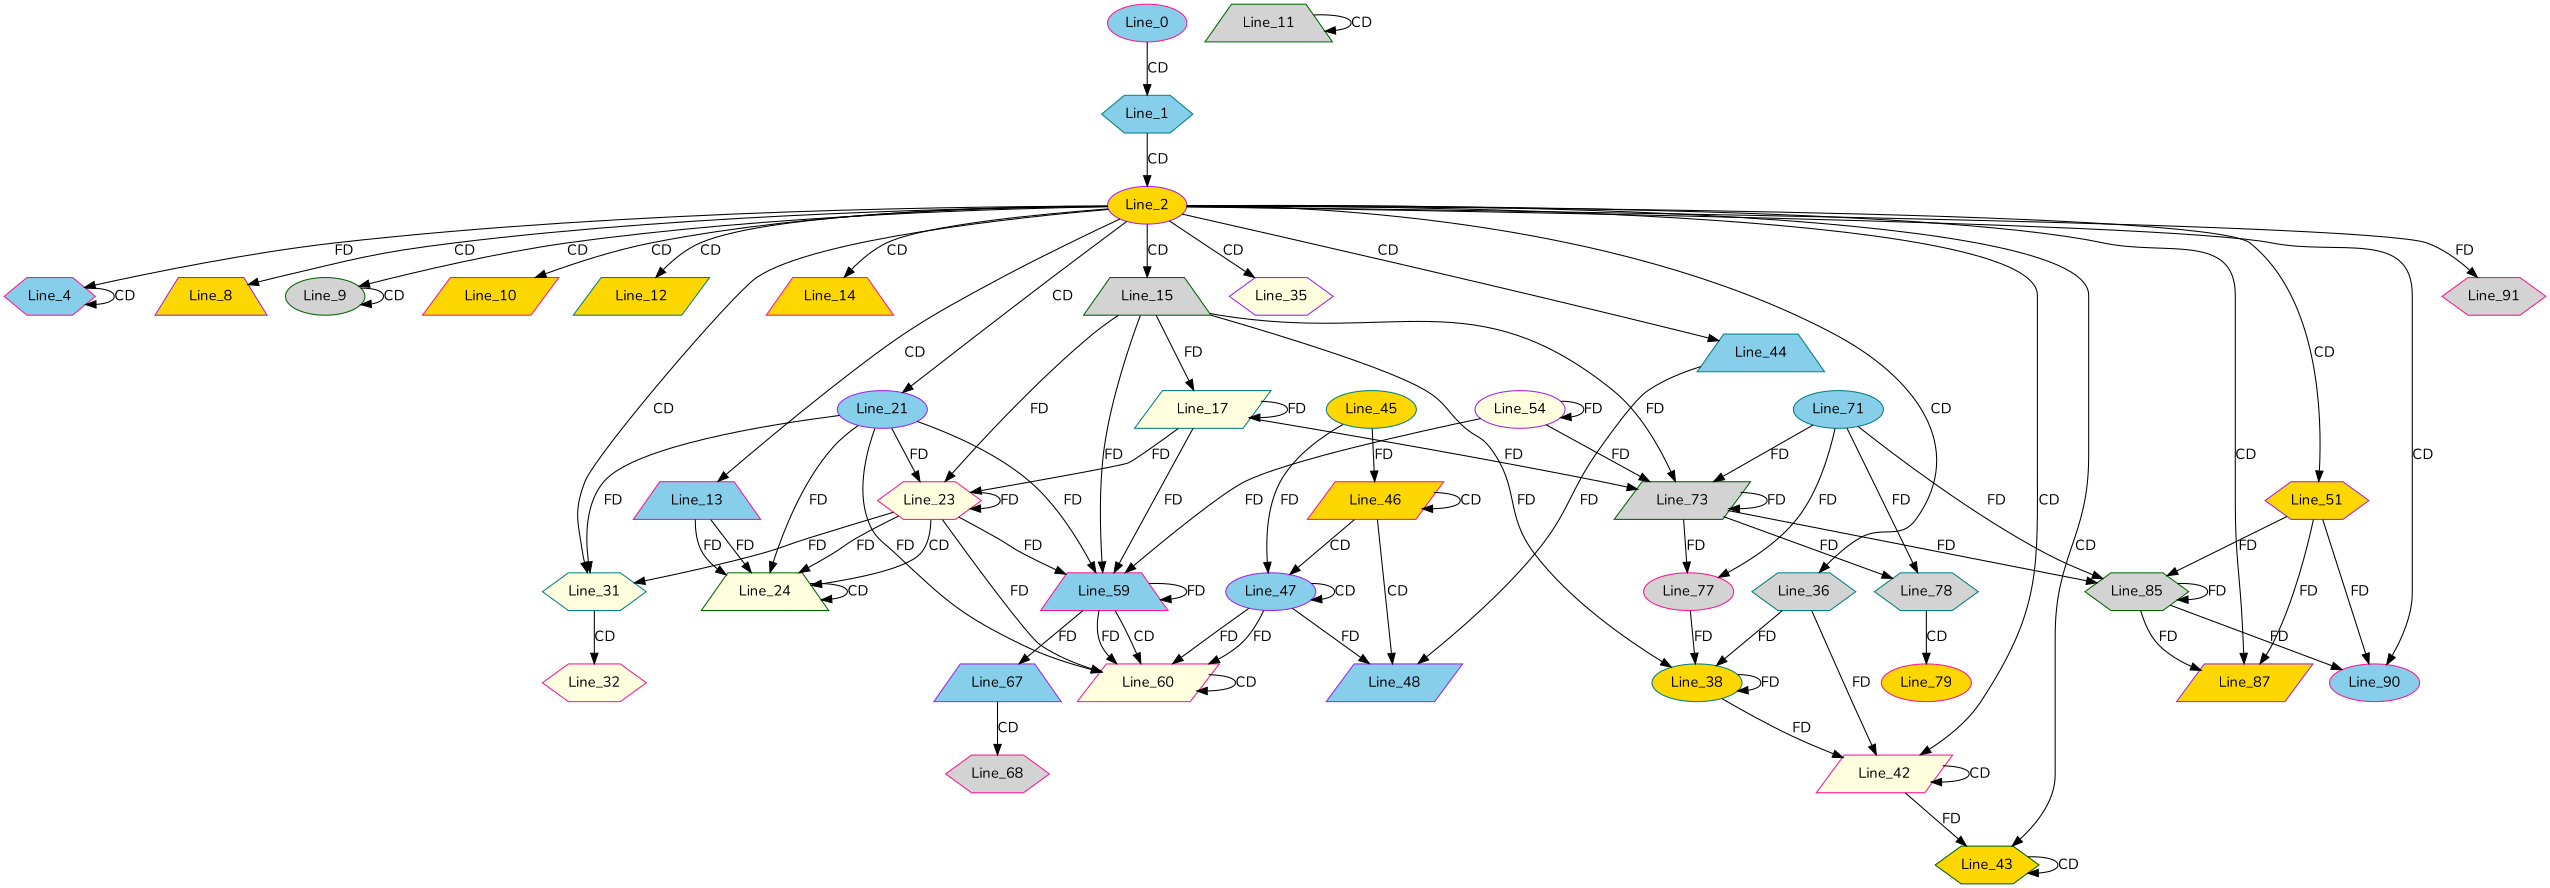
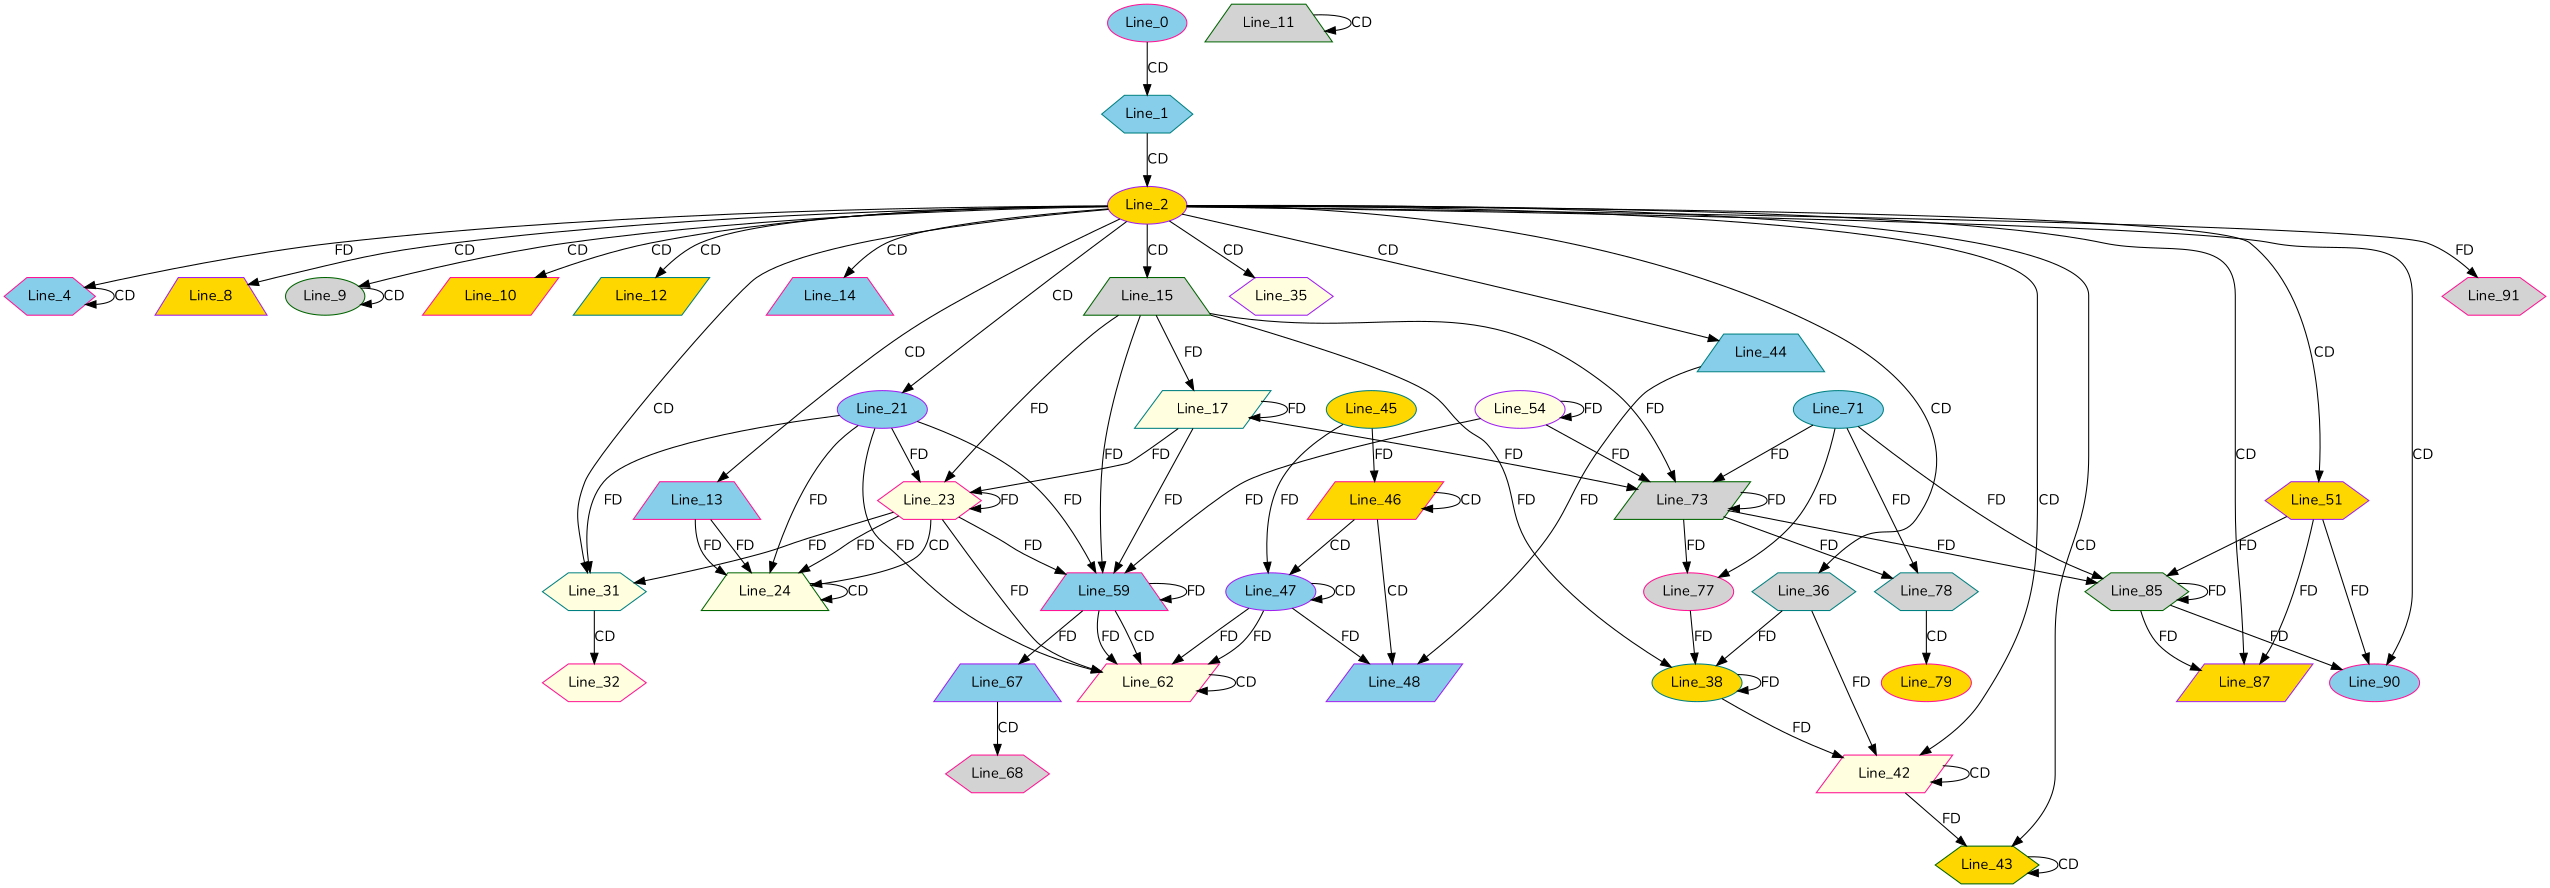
  digraph {
    fontname=Nunito
    node [color=deeppink fillcolor=skyblue fontname=Nunito shape=hexagon style=filled]
    edge [fontname=Nunito]
    Line_0 [shape=ellipse]
    Line_1 [color=teal]
    Line_2 [color=purple fillcolor=gold shape=ellipse]
    Line_4
    Line_8 [color=purple fillcolor=gold shape=trapezium]
    Line_9 [color=darkgreen fillcolor=lightgrey shape=ellipse]
    Line_10 [fillcolor=gold shape=parallelogram]
    Line_12 [color=teal fillcolor=gold shape=parallelogram]
    Line_13 [shape=trapezium]
-   Line_14 [fillcolor=gold shape=trapezium]
+   Line_14 [shape=trapezium]
    Line_15 [color=darkgreen fillcolor=lightgrey shape=trapezium]
    Line_21 [color=purple shape=ellipse]
    Line_31 [color=teal fillcolor=lightyellow]
    Line_35 [color=purple fillcolor=lightyellow]
    Line_36 [color=teal fillcolor=lightgrey]
    Line_42 [fillcolor=lightyellow shape=parallelogram]
    Line_43 [color=darkgreen fillcolor=gold]
    Line_44 [color=teal shape=trapezium]
    Line_51 [color=purple fillcolor=gold]
    Line_87 [color=purple fillcolor=gold shape=parallelogram]
    Line_90 [shape=ellipse]
    Line_91 [fillcolor=lightgrey]
    Line_11 [color=darkgreen fillcolor=lightgrey shape=trapezium]
    Line_24 [color=darkgreen fillcolor=lightyellow shape=trapezium]
    Line_17 [color=teal fillcolor=lightyellow shape=parallelogram]
    Line_23 [fillcolor=lightyellow]
    Line_38 [color=teal fillcolor=gold shape=ellipse]
    Line_59 [shape=trapezium]
    Line_73 [color=darkgreen fillcolor=lightgrey shape=parallelogram]
-   Line_60 [fillcolor=lightyellow shape=parallelogram]
+   Line_60 [fillcolor=lightyellow shape=parallelogram label=Line_62]
    Line_32 [fillcolor=lightyellow]
    Line_48 [color=purple shape=parallelogram]
    Line_85 [color=darkgreen fillcolor=lightgrey]
    Line_67 [color=purple shape=trapezium]
    Line_77 [fillcolor=lightgrey shape=ellipse]
    Line_78 [color=teal fillcolor=lightgrey]
    Line_46 [fillcolor=gold shape=parallelogram]
    Line_47 [color=purple shape=ellipse]
    Line_45 [color=teal fillcolor=gold shape=ellipse]
    Line_54 [color=purple fillcolor=lightyellow shape=ellipse]
    Line_68 [fillcolor=lightgrey]
    Line_71 [color=teal shape=ellipse]
    Line_79 [fillcolor=gold shape=ellipse]
    Line_0 -> Line_1 [label=CD]
    Line_1 -> Line_2 [label=CD]
    Line_2 -> Line_4 [label=FD]
    Line_2 -> Line_8 [label=CD]
    Line_2 -> Line_9 [label=CD]
    Line_2 -> Line_10 [label=CD]
    Line_2 -> Line_12 [label=CD]
    Line_2 -> Line_13 [label=CD]
    Line_2 -> Line_14 [label=CD]
    Line_2 -> Line_15 [label=CD]
    Line_2 -> Line_21 [label=CD]
    Line_2 -> Line_31 [label=CD]
    Line_2 -> Line_35 [label=CD]
    Line_2 -> Line_36 [label=CD]
    Line_2 -> Line_42 [label=CD]
    Line_2 -> Line_43 [label=CD]
    Line_2 -> Line_44 [label=CD]
    Line_2 -> Line_51 [label=CD]
    Line_2 -> Line_87 [label=CD]
    Line_2 -> Line_90 [label=CD]
    Line_2 -> Line_91 [label=FD]
    Line_4 -> Line_4 [label=CD]
    Line_9 -> Line_9 [label=CD]
    Line_13 -> Line_24 [label=FD]
    Line_13 -> Line_24 [label=FD]
    Line_15 -> Line_17 [label=FD]
    Line_15 -> Line_23 [label=FD]
    Line_15 -> Line_38 [label=FD]
    Line_15 -> Line_59 [label=FD]
    Line_15 -> Line_73 [label=FD]
    Line_21 -> Line_31 [label=FD]
    Line_21 -> Line_24 [label=FD]
    Line_21 -> Line_23 [label=FD]
    Line_21 -> Line_59 [label=FD]
    Line_21 -> Line_60 [label=FD]
    Line_31 -> Line_32 [label=CD]
    Line_36 -> Line_42 [label=FD]
    Line_36 -> Line_38 [label=FD]
    Line_42 -> Line_42 [label=CD]
    Line_42 -> Line_43 [label=FD]
    Line_43 -> Line_43 [label=CD]
    Line_44 -> Line_48 [label=FD]
    Line_51 -> Line_87 [label=FD]
    Line_51 -> Line_90 [label=FD]
    Line_51 -> Line_85 [label=FD]
    Line_11 -> Line_11 [label=CD]
    Line_24 -> Line_24 [label=CD]
    Line_17 -> Line_17 [label=FD]
    Line_17 -> Line_23 [label=FD]
    Line_17 -> Line_59 [label=FD]
    Line_17 -> Line_73 [label=FD]
    Line_23 -> Line_31 [label=FD]
    Line_23 -> Line_24 [label=CD]
    Line_23 -> Line_24 [label=FD]
    Line_23 -> Line_23 [label=FD]
    Line_23 -> Line_59 [label=FD]
    Line_23 -> Line_60 [label=FD]
    Line_38 -> Line_42 [label=FD]
    Line_38 -> Line_38 [label=FD]
    Line_59 -> Line_59 [label=FD]
    Line_59 -> Line_60 [label=CD]
    Line_59 -> Line_60 [label=FD]
    Line_59 -> Line_67 [label=FD]
    Line_73 -> Line_73 [label=FD]
    Line_73 -> Line_85 [label=FD]
    Line_73 -> Line_77 [label=FD]
    Line_73 -> Line_78 [label=FD]
    Line_60 -> Line_60 [label=CD]
    Line_85 -> Line_87 [label=FD]
    Line_85 -> Line_90 [label=FD]
    Line_85 -> Line_85 [label=FD]
    Line_67 -> Line_68 [label=CD]
    Line_77 -> Line_38 [label=FD]
    Line_78 -> Line_79 [label=CD]
    Line_46 -> Line_48 [label=CD]
    Line_46 -> Line_46 [label=CD]
    Line_46 -> Line_47 [label=CD]
    Line_47 -> Line_60 [label=FD]
    Line_47 -> Line_60 [label=FD]
    Line_47 -> Line_48 [label=FD]
    Line_47 -> Line_47 [label=CD]
    Line_45 -> Line_46 [label=FD]
    Line_45 -> Line_47 [label=FD]
    Line_54 -> Line_59 [label=FD]
    Line_54 -> Line_73 [label=FD]
    Line_54 -> Line_54 [label=FD]
    Line_71 -> Line_73 [label=FD]
    Line_71 -> Line_85 [label=FD]
    Line_71 -> Line_77 [label=FD]
    Line_71 -> Line_78 [label=FD]
  }
